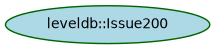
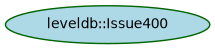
  digraph {
    rankdir=LR
-   n1 [color=darkgreen fillcolor=lightblue fontname=Helvetica fontsize=10 height=0.2 label="leveldb::Issue200" shape=ellipse style=filled width=0.4]
+   n1 [color=darkgreen fillcolor=lightblue fontname=Helvetica fontsize=10 height=0.2 label="leveldb::Issue400" shape=ellipse style=filled width=0.4]
  }
